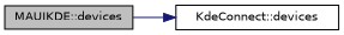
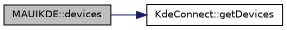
  digraph {
    rankdir=LR
    node [color=black fontname=Helvetica fontsize=10 shape=record style=filled]
    n1 [fillcolor=grey75 fontcolor=black height=0.2 label="MAUIKDE::devices" width=0.4]
-   n2 [fillcolor=white height=0.2 label="KdeConnect::devices" width=0.4]
+   n2 [fillcolor=white height=0.2 label="KdeConnect::getDevices" width=0.4]
    n1 -> n2 [color=midnightblue fontname=Helvetica fontsize=10 labelfontname=Helvetica labelfontsize=10 style=solid]
  }
